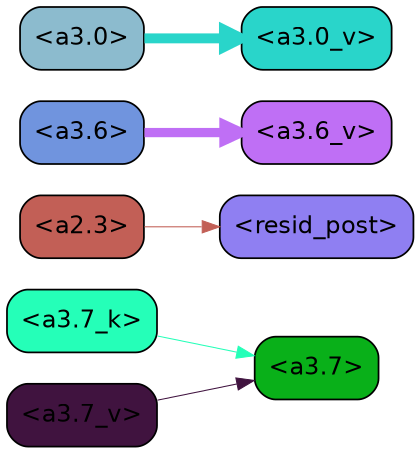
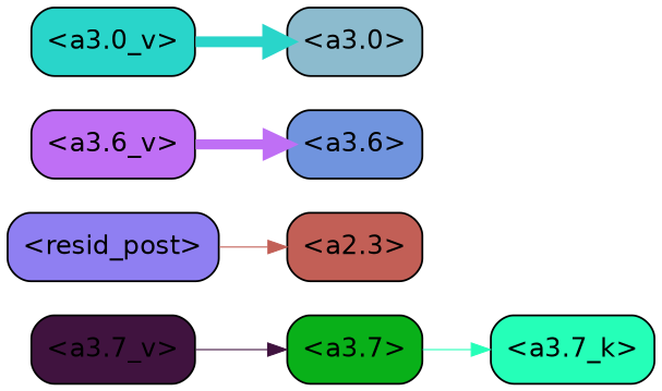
  strict digraph {
    rankdir=LR
    splines=true
    node [color=black fontname=Helvetica shape=box style="filled, rounded"]
    edge [penwidth=0.6]
    "<a3.7>" [fillcolor="#09b019"]
    "<resid_post>" [fillcolor="#8f7ff2"]
    "<a3.6>" [fillcolor="#7094de"]
    "<a3.0>" [fillcolor="#8cbbce"]
    "<a2.3>" [fillcolor="#c25f56"]
    "<a3.7_k>" [fillcolor="#25ffb8"]
    "<a3.7_v>" [fillcolor="#40133f"]
    "<a3.6_v>" [fillcolor="#bf6ff5"]
    "<a3.0_v>" [fillcolor="#29d5ca"]
-   "<a2.3>" -> "<resid_post>" [color="#c25f56"]
-   "<a3.7_k>" -> "<a3.7>" [color="#25ffb8"]
+   "<resid_post>" -> "<a2.3>" [color="#c25f56"]
+   "<a3.7>" -> "<a3.7_k>" [color="#25ffb8"]
    "<a3.7_v>" -> "<a3.7>" [color="#40133f"]
-   "<a3.6>" -> "<a3.6_v>" [color="#bf6ff5" penwidth=5.297133803367615]
-   "<a3.0>" -> "<a3.0_v>" [color="#29d5ca" penwidth=5.680712580680847]
+   "<a3.6_v>" -> "<a3.6>" [color="#bf6ff5" penwidth=5.297133803367615]
+   "<a3.0_v>" -> "<a3.0>" [color="#29d5ca" penwidth=5.680712580680847]
  }
